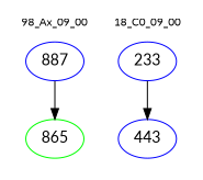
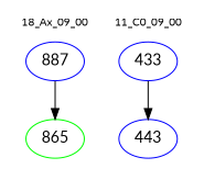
  digraph {
    fontname=Lato
    node [color=blue fontname=Lato]
    edge [color=black fontname=Lato]
    n1 [label=887]
    n2 [color=green label=865]
-   n3 [label=233]
+   n3 [label=433]
    n4 [label=443]
    subgraph cluster_1 {
      color=white
      fontsize=10
-     label="98_Ax_09_00"
+     label="18_Ax_09_00"
      n1
      n2
    }
    subgraph cluster_2 {
      color=white
      fontsize=10
-     label="18_C0_09_00"
+     label="11_C0_09_00"
      n3
      n4
    }
    n1 -> n2
    n3 -> n4
  }
